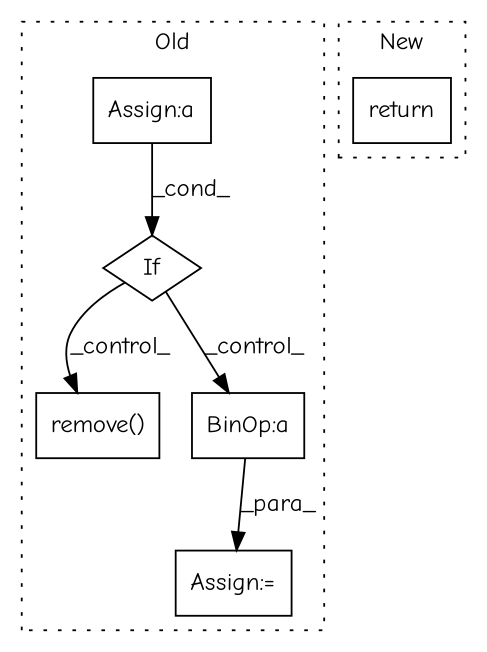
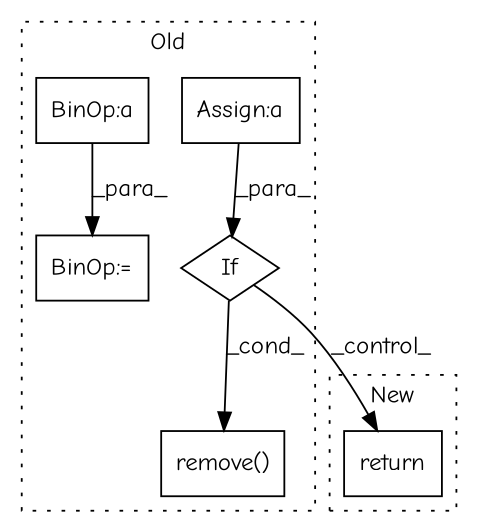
  digraph {
    fontname="Comic Neue"
    node [fontname="Comic Neue" l=3 shape=box]
    edge [fontname="Comic Neue"]
    n1 [a=75 l="10,1" label="remove()" s="1251,1268"]
    n2 [a=96 label=If s=1132 shape=diamond]
    n3 [a=61 l=75 label="Assign:a" s=1135]
-   n4 [a=68 label="Assign:=" s=1348]
+   n4 [a=68 label="BinOp:=" s=1348]
    n5 [a=82 label="BinOp:a" s=1418]
    n6 [a=93 l=6 label=return s=2291]
    subgraph cluster_1 {
      label=Old
      style=dotted
      n1
      n2
      n3
      n4
      n5
    }
    subgraph cluster_2 {
      label=New
      style=dotted
      n6
    }
-   n2 -> n1 [label=_control_]
-   n2 -> n5 [label=_control_]
-   n3 -> n2 [label=_cond_]
+   n2 -> n1 [label=_cond_]
+   n2 -> n6 [label=_control_]
+   n3 -> n2 [label=_para_]
    n5 -> n4 [label=_para_]
  }
